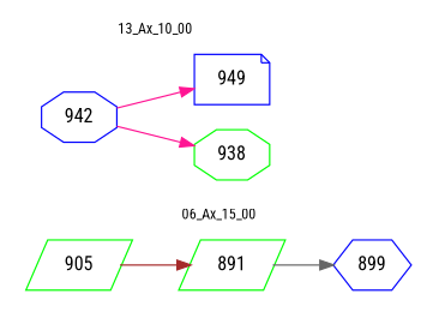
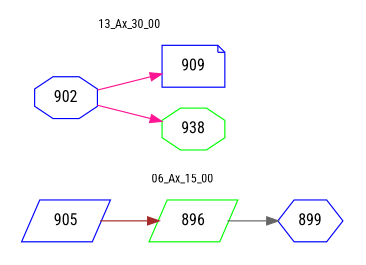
  digraph {
    fontname="Roboto Condensed"
    rankdir=LR
    node [color=blue fontname="Roboto Condensed" shape=parallelogram]
    edge [color=deeppink fontname="Roboto Condensed"]
-   n1 [color=green label=905]
-   n2 [color=green label=891]
+   n1 [label=905]
+   n2 [color=green label=896]
    n3 [label=899 shape=hexagon]
-   n4 [label=942 shape=octagon]
+   n4 [label=902 shape=octagon]
    n5 [color=green label=938 shape=octagon]
-   n6 [label=949 shape=note]
+   n6 [label=909 shape=note]
    subgraph cluster_1 {
      color=white
      fontsize=10
      label="06_Ax_15_00"
      n1
      n2
      n3
    }
    subgraph cluster_2 {
      color=white
      fontsize=10
-     label="13_Ax_10_00"
+     label="13_Ax_30_00"
      n4
      n5
      n6
    }
    n1 -> n2 [color=brown]
    n2 -> n3 [color=gray40]
    n4 -> n5
    n4 -> n6
  }
